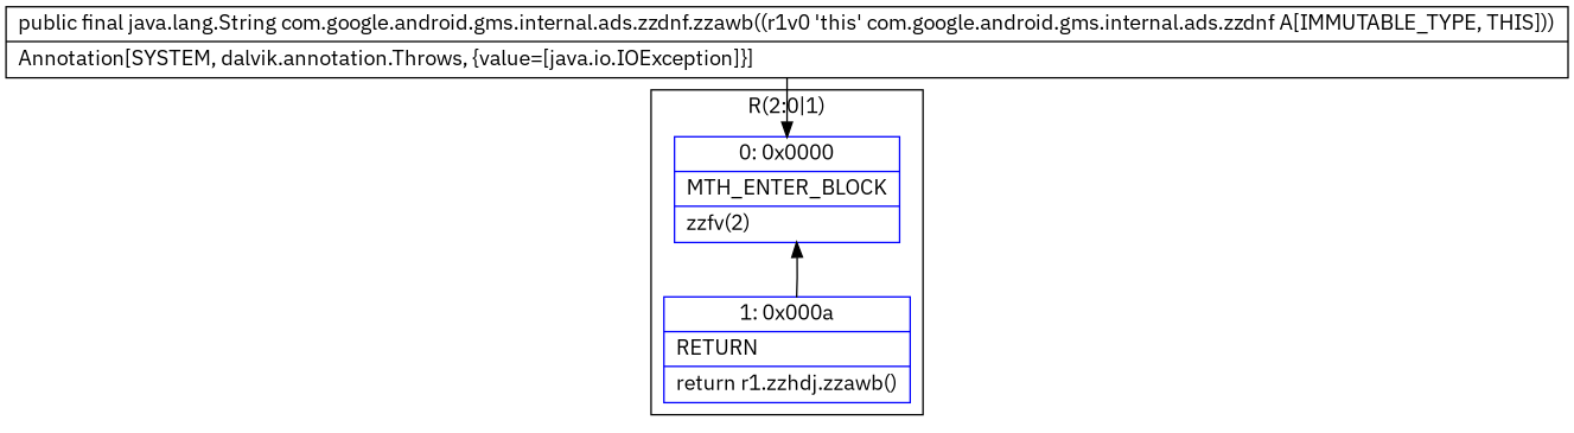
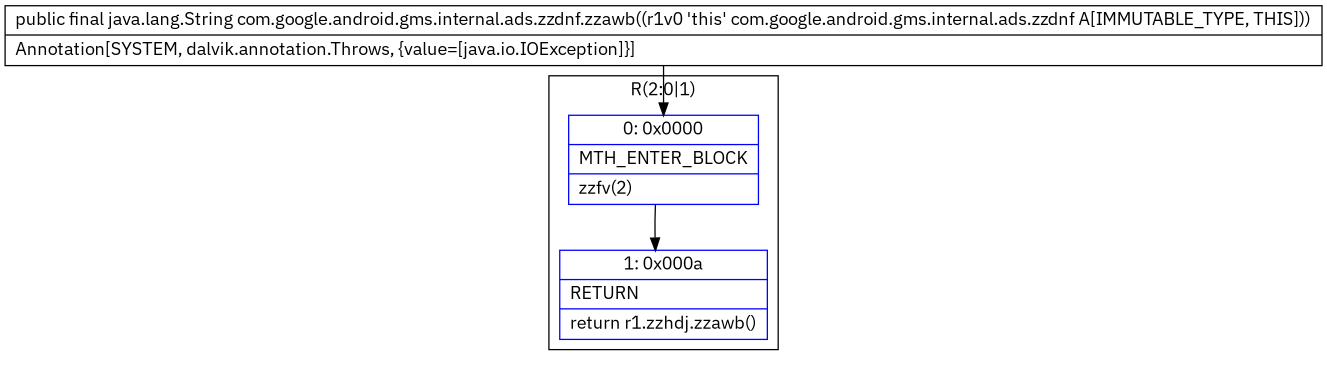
  digraph {
    fontname="IBM Plex Sans"
    node [color=blue shape=record fontname="IBM Plex Sans"]
    edge [fontname="IBM Plex Sans"]
    n1 [label="{0\:\ 0x0000|MTH_ENTER_BLOCK\l|zzfv(2)\l}"]
    n2 [label="{1\:\ 0x000a|RETURN\l|return r1.zzhdj.zzawb()\l}"]
    n3 [label="{public final java.lang.String com.google.android.gms.internal.ads.zzdnf.zzawb((r1v0 'this' com.google.android.gms.internal.ads.zzdnf A[IMMUTABLE_TYPE, THIS]))  | Annotation[SYSTEM, dalvik.annotation.Throws, \{value=[java.io.IOException]\}]\l}" color=""]
    subgraph cluster_1 {
      label="R(2:0|1)"
      n1
      n2
    }
-   n2 -> n1
+   n1 -> n2
    n3 -> n1
  }
